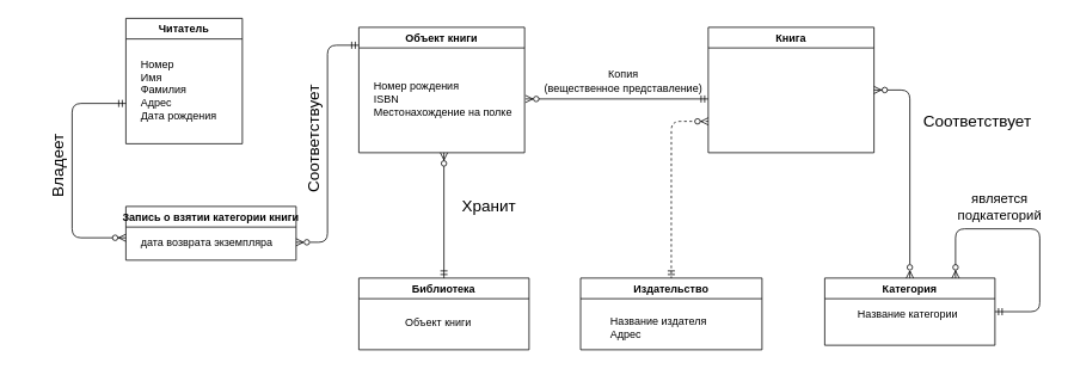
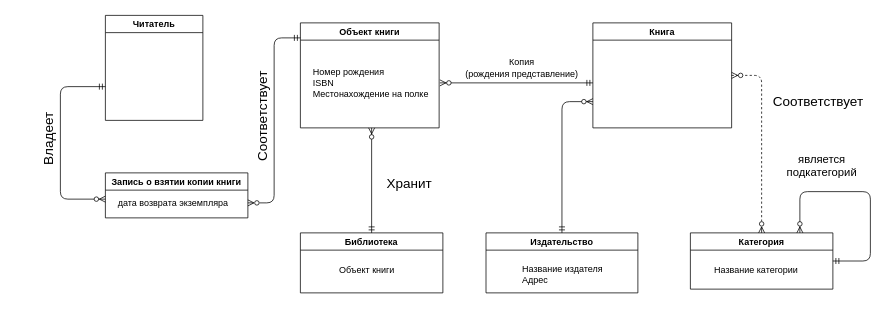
  <mxCell id="0" />
  <mxCell id="1" parent="0" />
  <mxCell id="2" value="Читатель" style="swimlane;startSize=23;" parent="1" vertex="1"><mxGeometry x="140" y="20" width="130" height="140" as="geometry" /></mxCell>
- <mxCell id="3" value="&lt;div&gt;Номер&lt;/div&gt;&lt;div&gt;Имя&lt;/div&gt;&lt;div&gt;Фамилия&lt;/div&gt;&lt;div&gt;Адрес&lt;/div&gt;&lt;div&gt;Дата рождения&lt;br&gt;&lt;/div&gt;" style="text;html=1;align=left;verticalAlign=middle;resizable=0;points=[];autosize=1;strokeColor=none;fillColor=none;" parent="2" vertex="1"><mxGeometry x="15" y="40" width="100" height="80" as="geometry" /></mxCell>
- <mxCell id="4" value="Запись о взятии категории книги" style="swimlane;" parent="1" vertex="1"><mxGeometry x="140" width="190" height="60" as="geometry" y="230" /></mxCell>
+ <mxCell id="4" value="Запись о взятии копии книги" style="swimlane;" parent="1" vertex="1"><mxGeometry x="140" width="190" height="60" as="geometry" y="230" /></mxCell>
  <mxCell id="5" value="дата возврата экземпляра" style="text;html=1;align=left;verticalAlign=middle;resizable=0;points=[];autosize=1;strokeColor=none;fillColor=none;" parent="4" vertex="1"><mxGeometry x="15" y="30" width="170" height="20" as="geometry" /></mxCell>
  <mxCell id="6" value="" style="fontSize=12;html=1;endArrow=ERmandOne;startArrow=ERzeroToMany;jumpStyle=none;rounded=1;strokeColor=default;sourcePerimeterSpacing=0;sketch=0;shadow=0;edgeStyle=elbowEdgeStyle;startFill=1;" parent="4" edge="1"><mxGeometry width="100" height="100" relative="1" as="geometry"><mxPoint y="35" as="sourcePoint" /><mxPoint y="-115" as="targetPoint" /><Array as="points"><mxPoint x="-60" y="-30" /></Array></mxGeometry></mxCell>
  <mxCell id="7" value="Владеет" style="text;html=1;align=center;verticalAlign=middle;resizable=0;points=[];autosize=1;strokeColor=none;fillColor=none;fontSize=18;rotation=270;" parent="1" vertex="1"><mxGeometry x="20" y="170" width="90" height="30" as="geometry" /></mxCell>
  <mxCell id="8" value="Книга" style="swimlane;startSize=23;" parent="1" vertex="1"><mxGeometry x="790" y="30" width="185" height="140" as="geometry" /></mxCell>
  <mxCell id="9" value="Соответствует" style="text;html=1;align=center;verticalAlign=middle;resizable=0;points=[];autosize=1;strokeColor=none;fillColor=none;fontSize=18;rotation=270;" parent="1" vertex="1"><mxGeometry x="280" y="140" width="140" height="30" as="geometry" /></mxCell>
  <mxCell id="10" value="Объект книги" style="swimlane;startSize=23;" parent="1" vertex="1"><mxGeometry x="400" y="30" width="185" height="140" as="geometry" /></mxCell>
  <mxCell id="11" value="&lt;div&gt;Номер рождения&lt;br&gt;&lt;/div&gt;&lt;div&gt;ISBN&lt;/div&gt;Местонахождение на полке" style="text;html=1;align=left;verticalAlign=middle;resizable=0;points=[];autosize=1;strokeColor=none;fillColor=none;" parent="10" vertex="1"><mxGeometry x="15" y="55" width="170" height="50" as="geometry" /></mxCell>
  <mxCell id="12" value="" style="fontSize=12;html=1;endArrow=ERmandOne;startArrow=ERzeroToMany;jumpStyle=none;rounded=1;strokeColor=default;sourcePerimeterSpacing=0;sketch=0;shadow=0;startFill=1;" parent="1" edge="1"><mxGeometry width="100" height="100" relative="1" as="geometry"><mxPoint x="586" y="110" as="sourcePoint" /><mxPoint x="790" y="110" as="targetPoint" /></mxGeometry></mxCell>
- <mxCell id="13" value="Копия &lt;br style=&quot;font-size: 12px;&quot;&gt;(вещественное представление)" style="text;html=1;align=center;verticalAlign=middle;resizable=0;points=[];autosize=1;strokeColor=none;fillColor=none;fontSize=12;" parent="1" vertex="1"><mxGeometry x="600" y="75" width="190" height="30" as="geometry" /></mxCell>
+ <mxCell id="13" value="Копия &lt;br style=&quot;font-size: 12px;&quot;&gt;(рождения представление)" style="text;html=1;align=center;verticalAlign=middle;resizable=0;points=[];autosize=1;strokeColor=none;fillColor=none;fontSize=12;" parent="1" vertex="1"><mxGeometry x="600" y="75" width="190" height="30" as="geometry" /></mxCell>
  <mxCell id="14" value="Издательство" style="swimlane;startSize=23;" parent="1" vertex="1"><mxGeometry x="647.5" y="310" width="202.5" height="80" as="geometry" /></mxCell>
- <mxCell id="15" value="Название издателя&lt;br&gt;Адрес" style="text;html=1;align=left;verticalAlign=middle;resizable=0;points=[];autosize=1;strokeColor=none;fillColor=none;" parent="14" vertex="1"><mxGeometry x="31.25" y="40" width="130" height="30" as="geometry" /></mxCell>
- <mxCell id="16" value="" style="fontSize=12;html=1;endArrow=ERmandOne;startArrow=ERzeroToMany;jumpStyle=none;rounded=1;strokeColor=default;sourcePerimeterSpacing=0;sketch=0;shadow=0;startFill=1;entryX=0.5;entryY=0;entryDx=0;entryDy=0;exitX=0;exitY=0.75;exitDx=0;exitDy=0;edgeStyle=orthogonalEdgeStyle;dashed=1;" parent="1" source="8" target="14" edge="1"><mxGeometry width="100" height="100" relative="1" as="geometry"><mxPoint x="560" y="210" as="sourcePoint" /><mxPoint x="764" y="210" as="targetPoint" /></mxGeometry></mxCell>
+ <mxCell id="15" value="Название издателя&lt;br&gt;Адрес" style="text;html=1;align=left;verticalAlign=middle;resizable=0;points=[];autosize=1;strokeColor=none;fillColor=none;" parent="14" vertex="1"><mxGeometry x="46.25" y="40" width="130" height="30" as="geometry" /></mxCell>
+ <mxCell id="16" value="" style="fontSize=12;html=1;endArrow=ERmandOne;startArrow=ERzeroToMany;jumpStyle=none;rounded=1;strokeColor=default;sourcePerimeterSpacing=0;sketch=0;shadow=0;startFill=1;entryX=0.5;entryY=0;entryDx=0;entryDy=0;exitX=0;exitY=0.75;exitDx=0;exitDy=0;edgeStyle=orthogonalEdgeStyle;" parent="1" source="8" target="14" edge="1"><mxGeometry width="100" height="100" relative="1" as="geometry"><mxPoint x="560" y="210" as="sourcePoint" /><mxPoint x="764" y="210" as="targetPoint" /></mxGeometry></mxCell>
  <mxCell id="17" value="Библиотека" style="swimlane;startSize=23;" parent="1" vertex="1"><mxGeometry x="400" y="310" width="190" height="80" as="geometry" /></mxCell>
  <mxCell id="18" value="Объект книги" style="text;html=1;align=left;verticalAlign=middle;resizable=0;points=[];autosize=1;strokeColor=none;fillColor=none;" parent="17" vertex="1"><mxGeometry x="50" y="40" width="90" height="20" as="geometry" /></mxCell>
  <mxCell id="19" value="" style="fontSize=12;html=1;endArrow=ERmandOne;startArrow=ERzeroToMany;jumpStyle=none;rounded=1;strokeColor=default;sourcePerimeterSpacing=0;sketch=0;shadow=0;startFill=1;entryX=0.5;entryY=0;entryDx=0;entryDy=0;" parent="1" target="17" edge="1"><mxGeometry width="100" height="100" relative="1" as="geometry"><mxPoint x="495" y="170" as="sourcePoint" /><mxPoint x="390" y="240" as="targetPoint" /></mxGeometry></mxCell>
- <mxCell id="20" value="Хранит" style="text;html=1;align=center;verticalAlign=middle;resizable=0;points=[];autosize=1;strokeColor=none;fillColor=none;fontSize=18;" parent="1" vertex="1"><mxGeometry x="505" y="215" width="80" height="30" as="geometry" /></mxCell>
+ <mxCell id="20" value="Хранит" style="text;html=1;align=center;verticalAlign=middle;resizable=0;points=[];autosize=1;strokeColor=none;fillColor=none;fontSize=18;" parent="1" vertex="1"><mxGeometry x="505" width="80" height="30" as="geometry" y="230" /></mxCell>
  <mxCell id="21" value="Категория" style="swimlane;startSize=23;" parent="1" vertex="1"><mxGeometry x="920" y="310" width="190" height="75" as="geometry" /></mxCell>
- <mxCell id="22" value="Название категории" style="text;html=1;align=left;verticalAlign=middle;resizable=0;points=[];autosize=1;strokeColor=none;fillColor=none;" parent="21" vertex="1"><mxGeometry x="35" y="30" width="130" height="20" as="geometry" /></mxCell>
+ <mxCell id="22" value="Название категории" style="text;html=1;align=left;verticalAlign=middle;resizable=0;points=[];autosize=1;strokeColor=none;fillColor=none;" parent="21" vertex="1"><mxGeometry x="30" y="40" width="130" height="20" as="geometry" /></mxCell>
  <mxCell id="23" value="" style="fontSize=12;html=1;endArrow=ERmandOne;startArrow=ERzeroToMany;jumpStyle=none;rounded=1;strokeColor=default;sourcePerimeterSpacing=0;sketch=0;shadow=0;startFill=1;edgeStyle=orthogonalEdgeStyle;entryX=1;entryY=0.5;entryDx=0;entryDy=0;" parent="21" target="21" edge="1"><mxGeometry width="100" height="100" relative="1" as="geometry"><mxPoint x="146" as="sourcePoint" /><mxPoint x="190" y="-65" as="targetPoint" /><Array as="points"><mxPoint x="146" y="-55" /><mxPoint x="240" y="-55" /><mxPoint x="240" y="38" /></Array></mxGeometry></mxCell>
- <mxCell id="24" value="" style="fontSize=12;html=1;endArrow=ERzeroToMany;startArrow=ERzeroToMany;jumpStyle=none;rounded=1;strokeColor=default;sourcePerimeterSpacing=0;sketch=0;shadow=0;startFill=1;edgeStyle=orthogonalEdgeStyle;entryX=0.5;entryY=0;entryDx=0;entryDy=0;exitX=1;exitY=0.5;exitDx=0;exitDy=0;endFill=0;" parent="1" source="8" target="21" edge="1"><mxGeometry width="100" height="100" relative="1" as="geometry"><mxPoint x="940" y="235" as="sourcePoint" /><mxPoint x="984" y="272.5" as="targetPoint" /></mxGeometry></mxCell>
+ <mxCell id="24" value="" style="fontSize=12;html=1;endArrow=ERzeroToMany;startArrow=ERzeroToMany;jumpStyle=none;rounded=1;strokeColor=default;sourcePerimeterSpacing=0;sketch=0;shadow=0;startFill=1;edgeStyle=orthogonalEdgeStyle;entryX=0.5;entryY=0;entryDx=0;entryDy=0;exitX=1;exitY=0.5;exitDx=0;exitDy=0;endFill=0;dashed=1;" parent="1" source="8" target="21" edge="1"><mxGeometry width="100" height="100" relative="1" as="geometry"><mxPoint x="940" y="235" as="sourcePoint" /><mxPoint x="984" y="272.5" as="targetPoint" /></mxGeometry></mxCell>
  <mxCell id="25" value="Соответствует" style="text;html=1;align=center;verticalAlign=middle;resizable=0;points=[];autosize=1;strokeColor=none;fillColor=none;fontSize=18;" parent="1" vertex="1"><mxGeometry x="1020" y="120" width="140" height="30" as="geometry" /></mxCell>
- <mxCell id="26" value="является &lt;br&gt;подкатегорий" style="text;html=1;align=center;verticalAlign=middle;resizable=0;points=[];autosize=1;strokeColor=none;fillColor=none;fontSize=15;" parent="1" vertex="1"><mxGeometry x="1060" y="210" width="110" height="40" as="geometry" /></mxCell>
+ <mxCell id="26" value="является &lt;br&gt;подкатегорий" style="text;html=1;align=center;verticalAlign=middle;resizable=0;points=[];autosize=1;strokeColor=none;fillColor=none;fontSize=15;" parent="1" vertex="1"><mxGeometry x="1040" y="200" width="110" height="40" as="geometry" /></mxCell>
  <mxCell id="27" value="" style="fontSize=12;html=1;endArrow=ERzeroToMany;startArrow=ERmandOne;jumpStyle=none;rounded=1;strokeColor=default;sourcePerimeterSpacing=0;sketch=0;shadow=0;startFill=0;edgeStyle=elbowEdgeStyle;endFill=0;" parent="1" edge="1"><mxGeometry width="100" height="100" relative="1" as="geometry"><mxPoint x="400" y="50" as="sourcePoint" /><mxPoint x="330" y="270" as="targetPoint" /></mxGeometry></mxCell>
